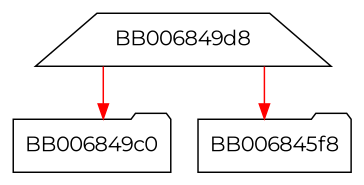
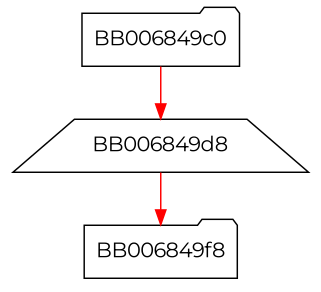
  digraph {
    fontname=Montserrat
    splines=ortho
    node [fontname=Montserrat shape=folder]
    edge [color=red fontname=Montserrat]
    BB006849d8 [shape=trapezium]
    BB006849c0
-   BB006849f8 [label=BB006845f8]
+   BB006849f8
    BB006849d8 -> BB006849f8
-   BB006849d8 -> BB006849c0
+   BB006849c0 -> BB006849d8
  }
